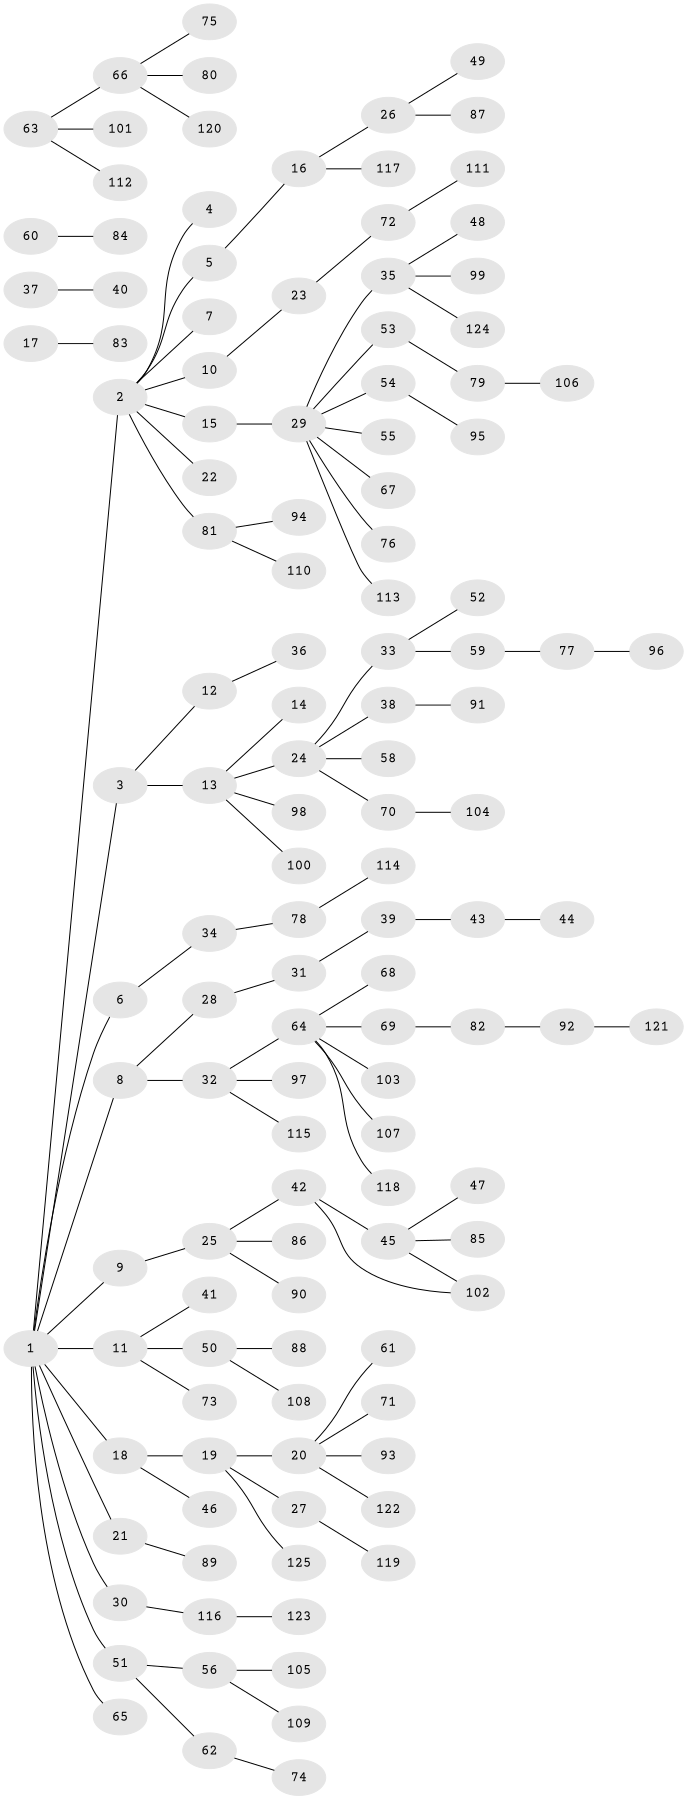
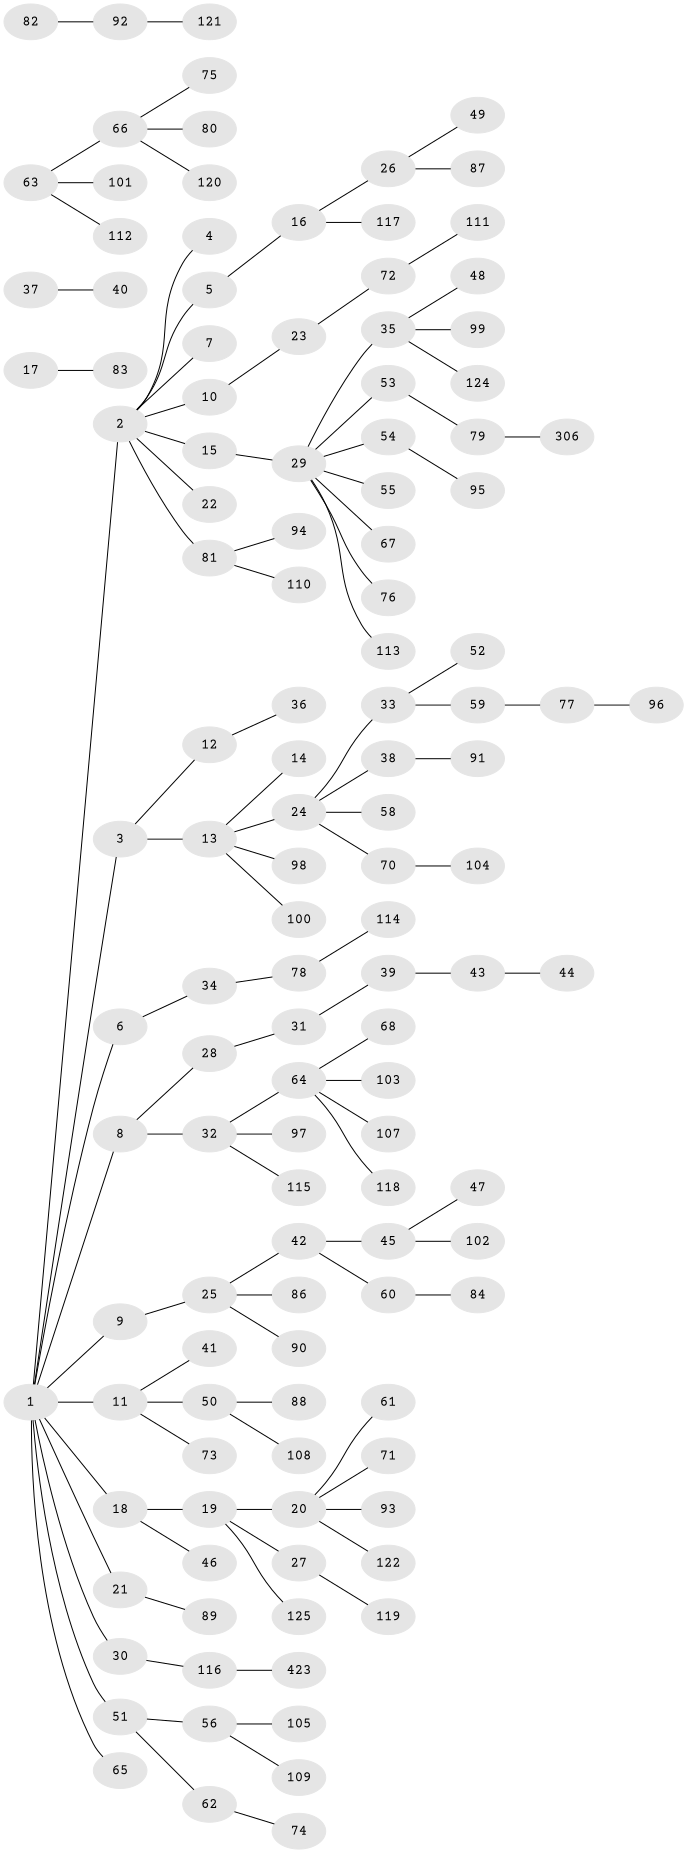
  graph {
    fontname="Courier Prime"
    rankdir=LR
    node [color=gray90 fontname="Courier Prime" style=filled]
    edge [fontname="Courier Prime"]
    1
    2
    3
    6
    8
    9
    11
    18
    21
    30
    51
    65
    4
    5
    7
    10
    15
    22
    81
    12
    13
    34
    28
    32
    25
    41
    50
    73
    17
    83
    19
    46
    89
    116
    56
    62
    16
    23
    29
    94
    110
    36
    14
    24
    98
    100
    26
    117
    78
    31
    64
    97
    115
    42
    86
    90
    72
    88
    108
    33
    38
    58
    70
    35
    53
    54
    55
    67
    76
    113
    49
    87
    20
    27
    125
    61
    71
    93
    122
    119
    37
    40
    111
    52
    59
    91
    104
    45
    60
    39
    48
    99
    124
    79
    95
-   123
+   123 [label=423]
    43
    68
-   69
    103
    107
    118
    77
    114
    44
    47
-   85
    102
    84
    105
    109
    74
-   106
+   106 [label=306]
    63
    66
    101
    112
    96
    75
    80
    120
    82
    92
    121
    1 -- 2
    1 -- 3
    1 -- 6
    1 -- 8
    1 -- 9
    1 -- 11
    1 -- 18
    1 -- 21
    1 -- 30
    1 -- 51
    1 -- 65
    2 -- 4
    2 -- 5
    2 -- 7
    2 -- 10
    2 -- 15
    2 -- 22
    2 -- 81
    3 -- 12
    3 -- 13
    6 -- 34
    8 -- 28
    8 -- 32
    9 -- 25
    11 -- 41
    11 -- 50
    11 -- 73
    18 -- 19
    18 -- 46
    21 -- 89
    30 -- 116
    51 -- 56
    51 -- 62
    5 -- 16
    10 -- 23
    15 -- 29
    81 -- 94
    81 -- 110
    12 -- 36
    13 -- 14
    13 -- 24
    13 -- 98
    13 -- 100
    34 -- 78
    28 -- 31
    32 -- 64
    32 -- 97
    32 -- 115
    25 -- 42
    25 -- 86
    25 -- 90
    50 -- 88
    50 -- 108
    17 -- 83
    19 -- 20
    19 -- 27
    19 -- 125
    116 -- 123
    56 -- 105
    56 -- 109
    62 -- 74
    16 -- 26
    16 -- 117
    23 -- 72
    29 -- 35
    29 -- 53
    29 -- 54
    29 -- 55
    29 -- 67
    29 -- 76
    29 -- 113
    24 -- 33
    24 -- 38
    24 -- 58
    24 -- 70
    26 -- 49
    26 -- 87
    78 -- 114
    31 -- 39
    64 -- 68
-   64 -- 69
    64 -- 103
    64 -- 107
    64 -- 118
    42 -- 45
-   42 -- 102
+   42 -- 60
    72 -- 111
    33 -- 52
    33 -- 59
    38 -- 91
    70 -- 104
    35 -- 48
    35 -- 99
    35 -- 124
    53 -- 79
    54 -- 95
    20 -- 61
    20 -- 71
    20 -- 93
    20 -- 122
    27 -- 119
    37 -- 40
    59 -- 77
    45 -- 47
-   45 -- 85
    45 -- 102
    60 -- 84
    39 -- 43
    79 -- 106
    43 -- 44
-   69 -- 82
    77 -- 96
    63 -- 66
    63 -- 101
    63 -- 112
    66 -- 75
    66 -- 80
    66 -- 120
    82 -- 92
    92 -- 121
  }
